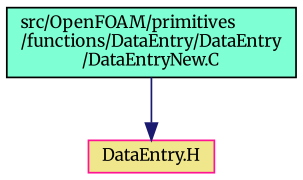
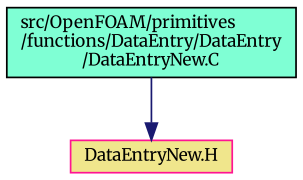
  digraph {
    fontname=Merriweather
    node [fontname=Merriweather fontsize=10 shape=record style=filled]
    n1 [color=black fillcolor=aquamarine fontcolor=black height=0.2 label="src/OpenFOAM/primitives\l/functions/DataEntry/DataEntry\l/DataEntryNew.C" width=0.4]
-   n2 [color=deeppink height=0.2 label="DataEntry.H" width=0.4 fillcolor=khaki]
+   n2 [color=deeppink height=0.2 label="DataEntryNew.H" width=0.4 fillcolor=khaki]
    n1 -> n2 [color=midnightblue fontname=Merriweather fontsize=10 labelfontname=FreeSans labelfontsize=10 style=solid]
  }
